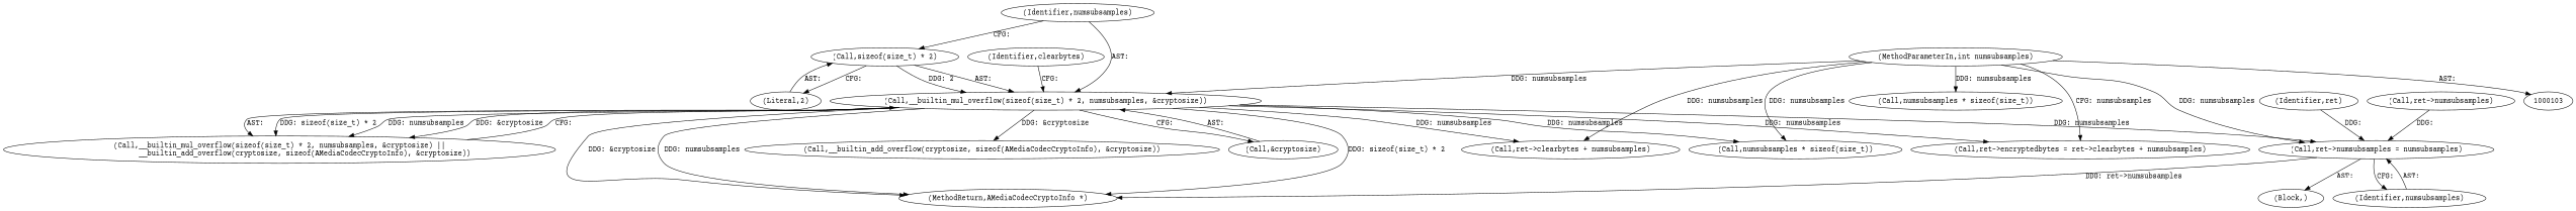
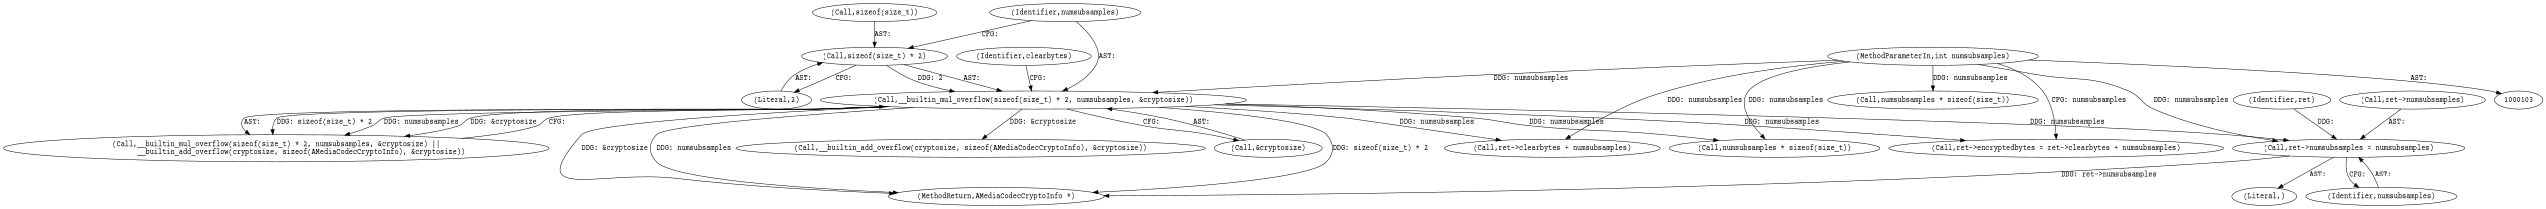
  digraph {
    fontname="Courier Prime"
    node [fontname="Courier Prime"]
    edge [fontname="Courier Prime"]
    n1 [label="(Call,ret->numsubsamples = numsubsamples)"]
-   n2 [label="(Block,)"]
+   n2 [label="(Literal,)"]
    n3 [label="(Identifier,numsubsamples)"]
    n4 [label="(MethodReturn,AMediaCodecCryptoInfo *)"]
    n5 [label="(Call,__builtin_mul_overflow(sizeof(size_t) * 2, numsubsamples, &cryptosize))"]
    n6 [label="(Call,__builtin_mul_overflow(sizeof(size_t) * 2, numsubsamples, &cryptosize) ||\n            __builtin_add_overflow(cryptosize, sizeof(AMediaCodecCryptoInfo), &cryptosize))"]
    n7 [label="(Call,ret->clearbytes + numsubsamples)"]
    n8 [label="(Call,__builtin_add_overflow(cryptosize, sizeof(AMediaCodecCryptoInfo), &cryptosize))"]
    n9 [label="(Call,&cryptosize)"]
    n10 [label="(Call,numsubsamples * sizeof(size_t))"]
    n11 [label="(Call,ret->encryptedbytes = ret->clearbytes + numsubsamples)"]
    n12 [label="(Call,sizeof(size_t) * 2)"]
    n13 [label="(Literal,2)"]
    n14 [label="(MethodParameterIn,int numsubsamples)"]
    n15 [label="(Call,numsubsamples * sizeof(size_t))"]
    1000103
    n17 [label="(Identifier,numsubsamples)"]
    n18 [label="(Identifier,ret)"]
    n19 [label="(Identifier,clearbytes)"]
    n20 [label="(Call,ret->numsubsamples)"]
+   n21 [label="(Call,sizeof(size_t))"]
    n1 -> n2 [label="AST: "]
    n1 -> n3 [label="CFG: "]
    n1 -> n4 [label="DDG: ret->numsubsamples"]
    n3 -> n1 [label="AST: "]
    n5 -> n1 [label="DDG: numsubsamples"]
    n5 -> n4 [label="DDG: numsubsamples"]
    n5 -> n4 [label="DDG: sizeof(size_t) * 2"]
    n5 -> n4 [label="DDG: &cryptosize"]
    n5 -> n6 [label="AST: "]
    n5 -> n6 [label="DDG: sizeof(size_t) * 2"]
    n5 -> n6 [label="DDG: numsubsamples"]
    n5 -> n6 [label="DDG: &cryptosize"]
    n5 -> n7 [label="DDG: numsubsamples"]
    n5 -> n8 [label="DDG: &cryptosize"]
    n5 -> n9 [label="CFG: "]
    n5 -> n10 [label="DDG: numsubsamples"]
    n5 -> n11 [label="DDG: numsubsamples"]
    n6 -> n5 [label="CFG: "]
    n9 -> n5 [label="AST: "]
    n12 -> n5 [label="AST: "]
    n12 -> n5 [label="DDG: 2"]
    n12 -> n13 [label="CFG: "]
    n13 -> n12 [label="AST: "]
    n14 -> n1 [label="DDG: numsubsamples"]
    n14 -> n5 [label="DDG: numsubsamples"]
    n14 -> n7 [label="DDG: numsubsamples"]
    n14 -> n10 [label="DDG: numsubsamples"]
    n14 -> n11 [label="CFG: numsubsamples"]
    n14 -> n15 [label="DDG: numsubsamples"]
    n14 -> 1000103 [label="AST: "]
    n17 -> n5 [label="AST: "]
    n17 -> n12 [label="CFG: "]
    n18 -> n1 [label="DDG: "]
    n19 -> n5 [label="CFG: "]
-   n20 -> n1 [label="DDG: "]
+   n20 -> n1 [label="AST: "]
+   n21 -> n12 [label="AST: "]
  }
